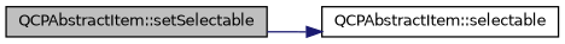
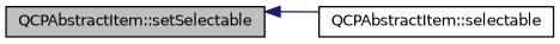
  digraph {
    rankdir=LR
    node [color=black fontname=Helvetica fontsize=10 shape=record style=filled]
    n1 [fillcolor=grey75 fontcolor=black height=0.2 label="QCPAbstractItem::setSelectable" width=0.4]
    n2 [fillcolor=white height=0.2 label="QCPAbstractItem::selectable" width=0.4]
-   n1 -> n2 [color=midnightblue fontname=Helvetica fontsize=10 labelfontname=Helvetica labelfontsize=10 style=solid]
+   n2 -> n1 [color=midnightblue fontname=Helvetica fontsize=10 labelfontname=Helvetica labelfontsize=10 style=solid]
  }
